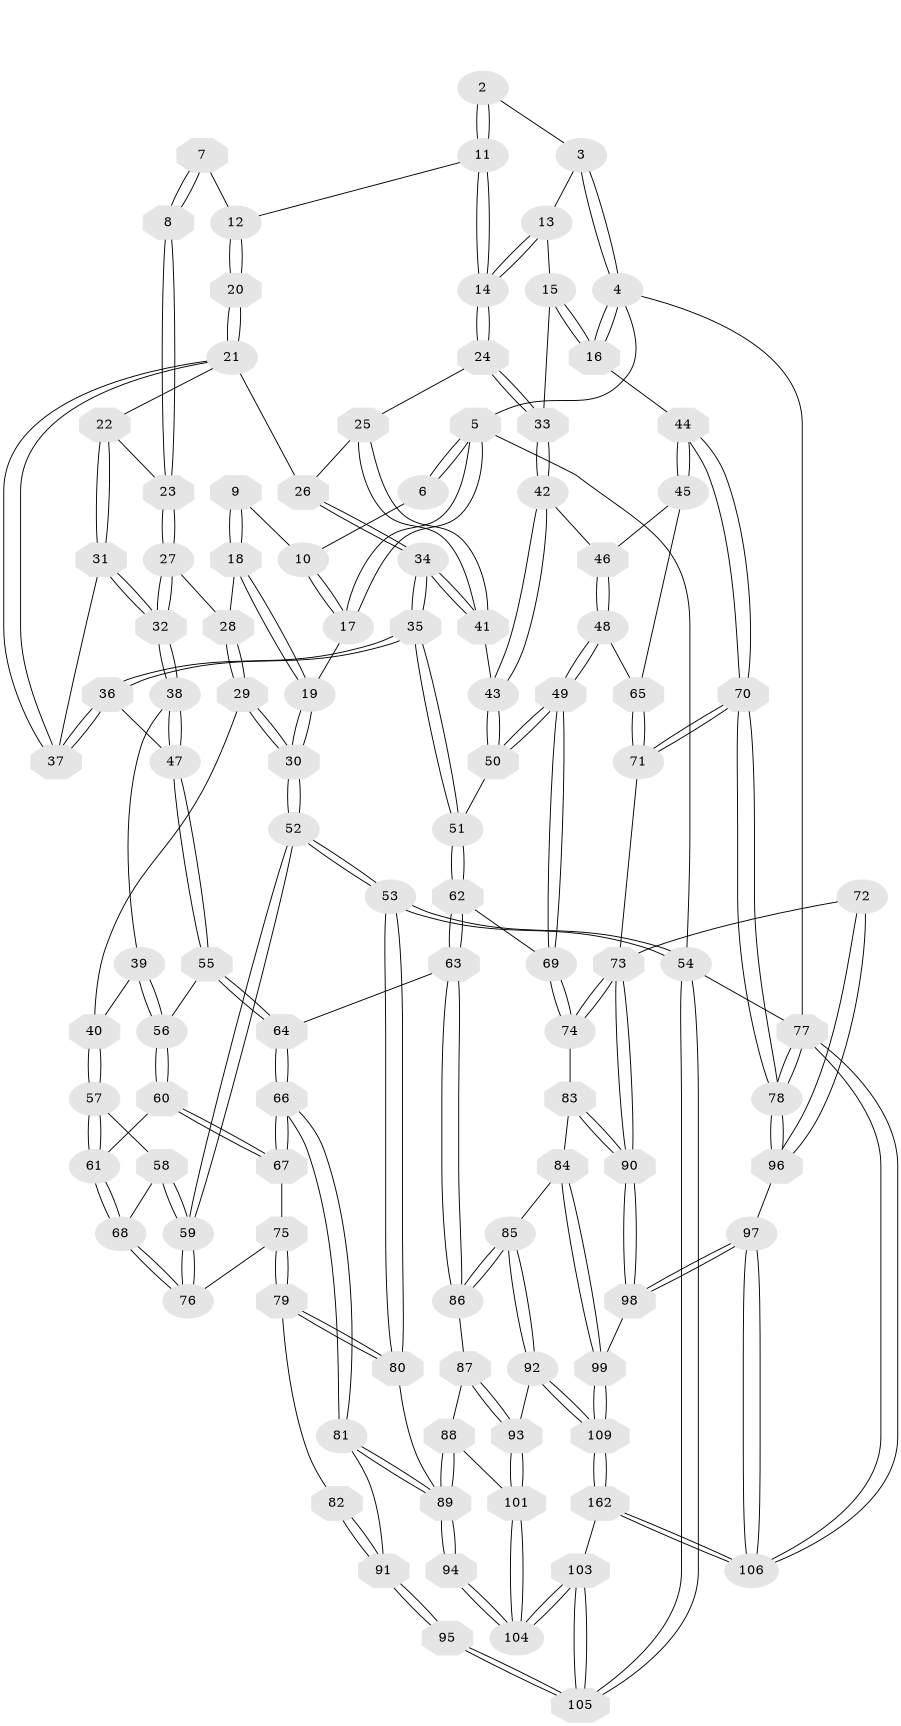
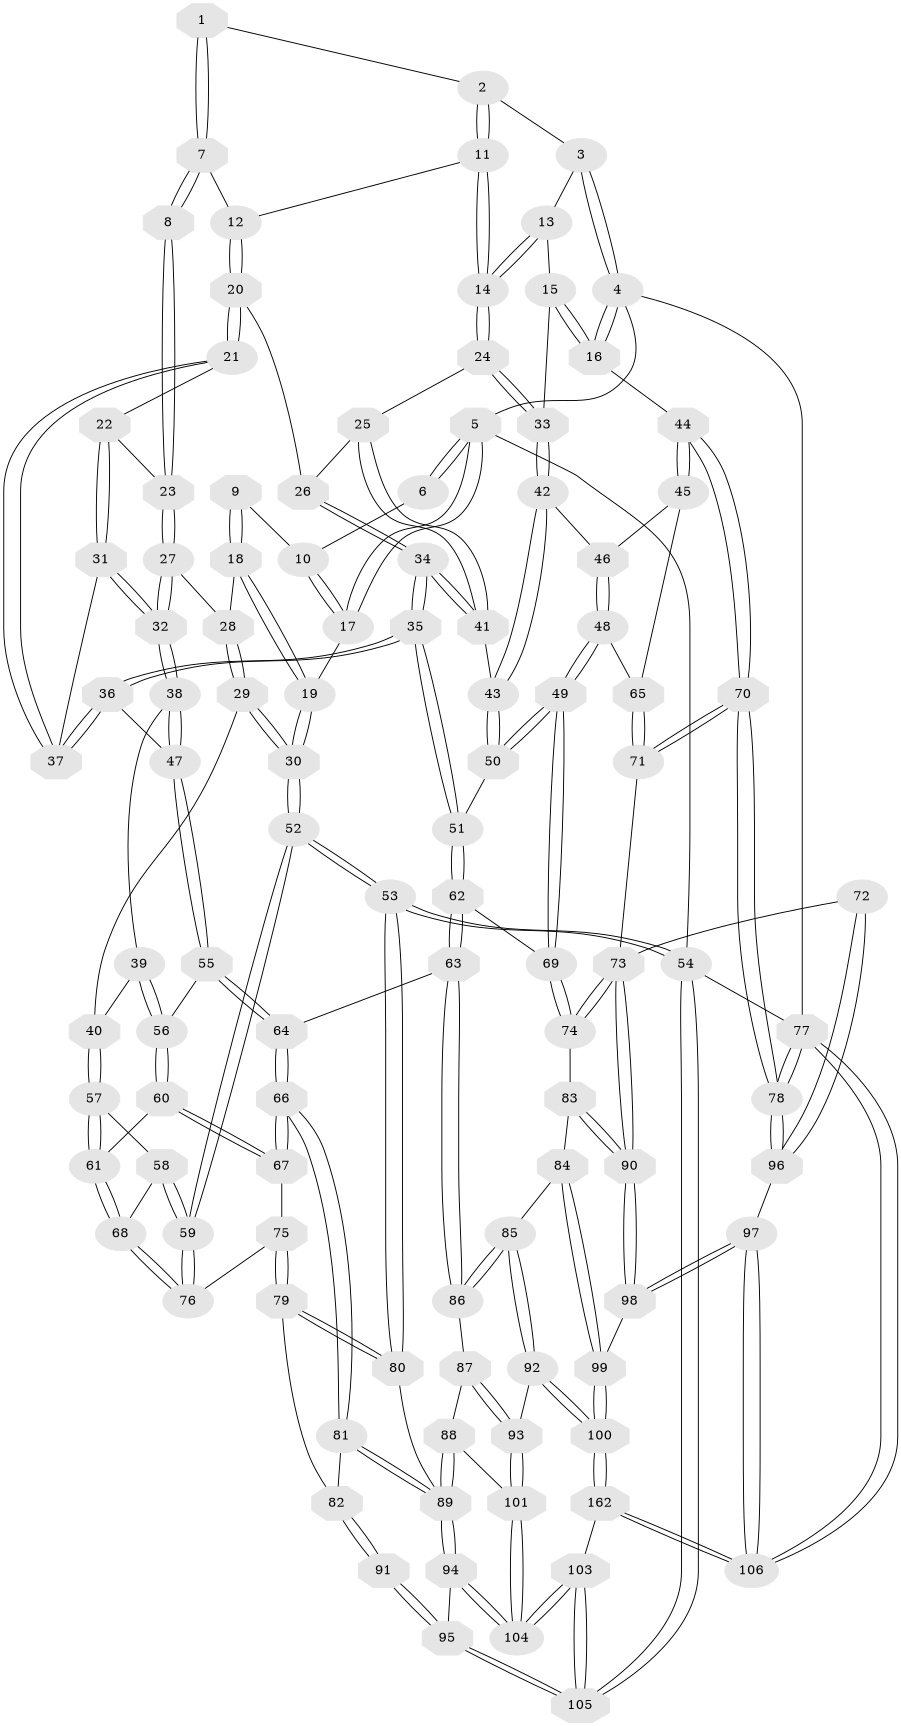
  graph {
    node [color=gray90 shape=octagon style=filled]
    2 [shape=ellipse]
+   1
    7
    3 [shape=ellipse]
    11 [shape=ellipse]
    8
    12 [shape=ellipse]
    4 [shape=ellipse]
    13 [shape=ellipse]
    14 [shape=ellipse]
    5
    16
    77
    15 [shape=ellipse]
    6 [shape=ellipse]
    17 [shape=ellipse]
    54 [shape=ellipse]
    44
    78 [shape=ellipse]
    106 [shape=ellipse]
    10 [shape=ellipse]
    19 [shape=ellipse]
    105
    23
    20
    9
    18
    27 [shape=ellipse]
    28
    24
    21 [shape=ellipse]
    26
    33
    25
    42 [shape=ellipse]
    45 [shape=ellipse]
    70
    30
    29
    52 [shape=ellipse]
    22
    37
    34 [shape=ellipse]
    31
    32
    41
    43 [shape=ellipse]
    35
    38 [shape=ellipse]
    40
    57 [shape=ellipse]
    53 [shape=ellipse]
    59 [shape=ellipse]
    47 [shape=ellipse]
    39 [shape=ellipse]
    46
    36
    51 [shape=ellipse]
    62
    55
    56 [shape=ellipse]
    60
    58
    61 [shape=ellipse]
    50
    48 [shape=ellipse]
    65
    71 [shape=ellipse]
    49
    64
    69 [shape=ellipse]
    74 [shape=ellipse]
    63
    80
    76 [shape=ellipse]
    89
    66
    67
    68 [shape=ellipse]
    75
    86 [shape=ellipse]
    87
    81 [shape=ellipse]
    73
    82
    79
    83
    96
    72 [shape=ellipse]
    90
    97 [shape=ellipse]
    98
    84
    91
    95
    94
    85 [shape=ellipse]
    99
    92 [shape=ellipse]
-   100 [label=109]
+   100
    93
    88
    101
    104 [shape=ellipse]
    n105 [label=162]
    103
    2 -- 3
    2 -- 11
    2 -- 11
+   1 -- 2
+   1 -- 7
+   1 -- 7
    7 -- 8
    7 -- 8
    7 -- 12
    3 -- 4
    3 -- 4
    3 -- 13
    11 -- 12
    11 -- 14
    11 -- 14
    8 -- 23
    8 -- 23
    12 -- 20
    12 -- 20
    4 -- 5
    4 -- 16
    4 -- 16
    4 -- 77
    13 -- 14
    13 -- 14
    13 -- 15
    14 -- 24
    14 -- 24
    5 -- 6
    5 -- 6
    5 -- 17
    5 -- 17
    5 -- 54
    16 -- 44
    77 -- 78
    77 -- 78
    77 -- 106
    77 -- 106
    15 -- 16
    15 -- 16
    15 -- 33
    6 -- 10
    17 -- 19
    54 -- 77
    54 -- 105
    54 -- 105
    44 -- 45
    44 -- 45
    44 -- 70
    44 -- 70
    78 -- 96
    78 -- 96
    10 -- 17
    10 -- 17
    19 -- 30
    19 -- 30
    23 -- 27
    23 -- 27
    20 -- 21
    20 -- 21
-   21 -- 26
+   20 -- 26
    9 -- 10
    9 -- 18
    9 -- 18
    18 -- 19
    18 -- 19
    18 -- 28
    27 -- 28
    27 -- 32
    27 -- 32
    28 -- 29
    28 -- 29
    24 -- 33
    24 -- 33
    24 -- 25
    21 -- 22
    21 -- 37
    21 -- 37
    26 -- 34
    26 -- 34
    33 -- 42
    33 -- 42
    25 -- 26
    25 -- 41
    25 -- 41
    42 -- 43
    42 -- 43
    42 -- 46
    45 -- 46
    45 -- 65
    70 -- 78
    70 -- 78
    70 -- 71
    70 -- 71
    30 -- 52
    30 -- 52
    29 -- 30
    29 -- 30
    29 -- 40
    52 -- 53
    52 -- 53
    52 -- 59
    52 -- 59
    22 -- 23
    22 -- 31
    22 -- 31
    34 -- 41
    34 -- 41
    34 -- 35
    34 -- 35
    31 -- 37
    31 -- 32
    31 -- 32
    32 -- 38
    32 -- 38
    41 -- 43
    43 -- 50
    43 -- 50
    35 -- 36
    35 -- 36
    35 -- 51
    35 -- 51
    38 -- 47
    38 -- 47
    38 -- 39
    40 -- 57
    40 -- 57
    57 -- 58
    57 -- 61
    57 -- 61
    53 -- 54
    53 -- 54
    53 -- 80
    53 -- 80
    59 -- 76
    59 -- 76
    47 -- 55
    47 -- 55
    39 -- 40
    39 -- 56
    39 -- 56
    46 -- 48
    46 -- 48
    36 -- 37
    36 -- 37
    36 -- 47
    51 -- 62
    51 -- 62
    62 -- 69
    62 -- 63
    62 -- 63
    55 -- 56
    55 -- 64
    55 -- 64
    56 -- 60
    56 -- 60
    60 -- 61
    60 -- 67
    60 -- 67
    58 -- 59
    58 -- 59
    58 -- 68
    61 -- 68
    61 -- 68
    50 -- 51
    48 -- 65
    48 -- 49
    48 -- 49
    65 -- 71
    65 -- 71
    71 -- 73
    49 -- 50
    49 -- 50
    49 -- 69
    49 -- 69
    64 -- 66
    64 -- 66
    69 -- 74
    69 -- 74
    74 -- 83
    63 -- 64
    63 -- 86
    63 -- 86
    80 -- 89
    89 -- 94
    89 -- 94
    66 -- 67
    66 -- 67
    66 -- 81
    66 -- 81
    67 -- 75
    68 -- 76
    68 -- 76
    75 -- 76
    75 -- 79
    75 -- 79
    86 -- 87
    87 -- 93
    87 -- 93
    87 -- 88
    81 -- 89
    81 -- 89
-   81 -- 91
+   81 -- 82
    73 -- 74
    73 -- 74
    73 -- 90
    73 -- 90
    82 -- 91
    82 -- 91
    79 -- 80
    79 -- 80
    79 -- 82
    83 -- 90
    83 -- 90
    83 -- 84
    96 -- 97
    72 -- 73
    72 -- 96
    72 -- 96
    90 -- 98
    90 -- 98
    97 -- 106
    97 -- 106
    97 -- 98
    97 -- 98
    98 -- 99
    84 -- 85
    84 -- 99
    84 -- 99
    91 -- 95
    91 -- 95
    95 -- 105
    95 -- 105
+   94 -- 95
    94 -- 104
    94 -- 104
    85 -- 86
    85 -- 86
    85 -- 92
    85 -- 92
    99 -- 100
    99 -- 100
    92 -- 100
    92 -- 100
    92 -- 93
    100 -- n105
    100 -- n105
    93 -- 101
    93 -- 101
    88 -- 89
    88 -- 89
    88 -- 101
    101 -- 104
    101 -- 104
    n105 -- 106
    n105 -- 106
    n105 -- 103
    103 -- 105
    103 -- 105
    103 -- 104
    103 -- 104
  }
